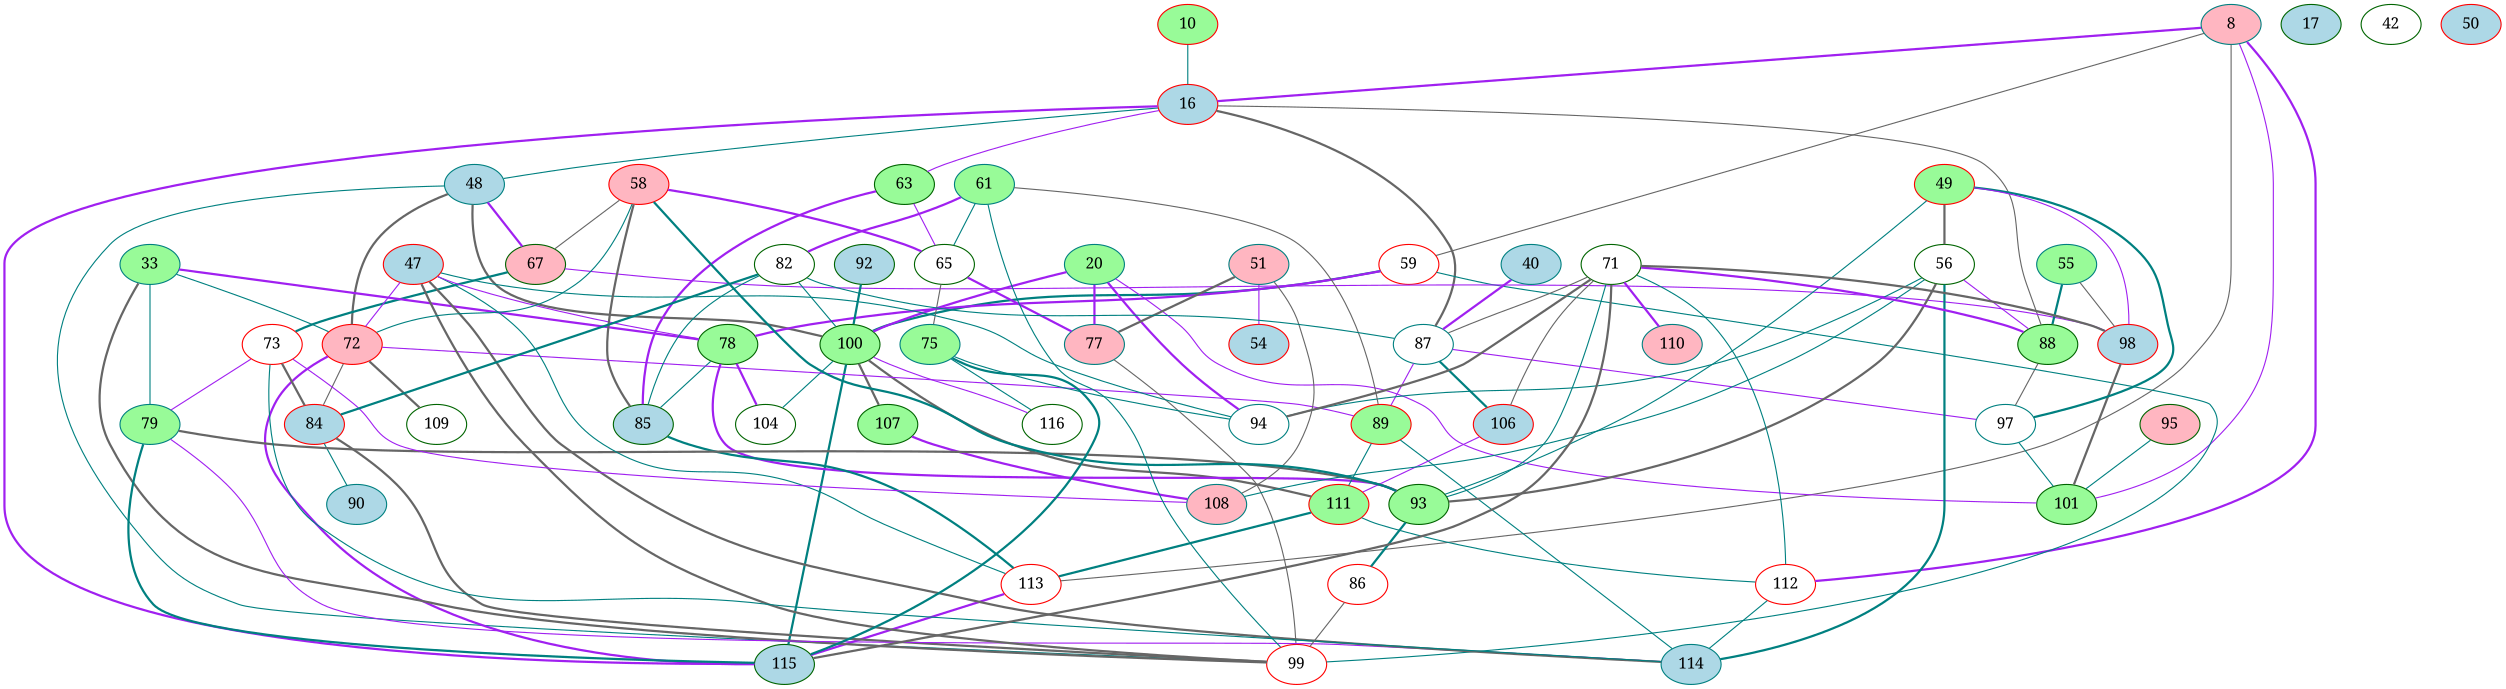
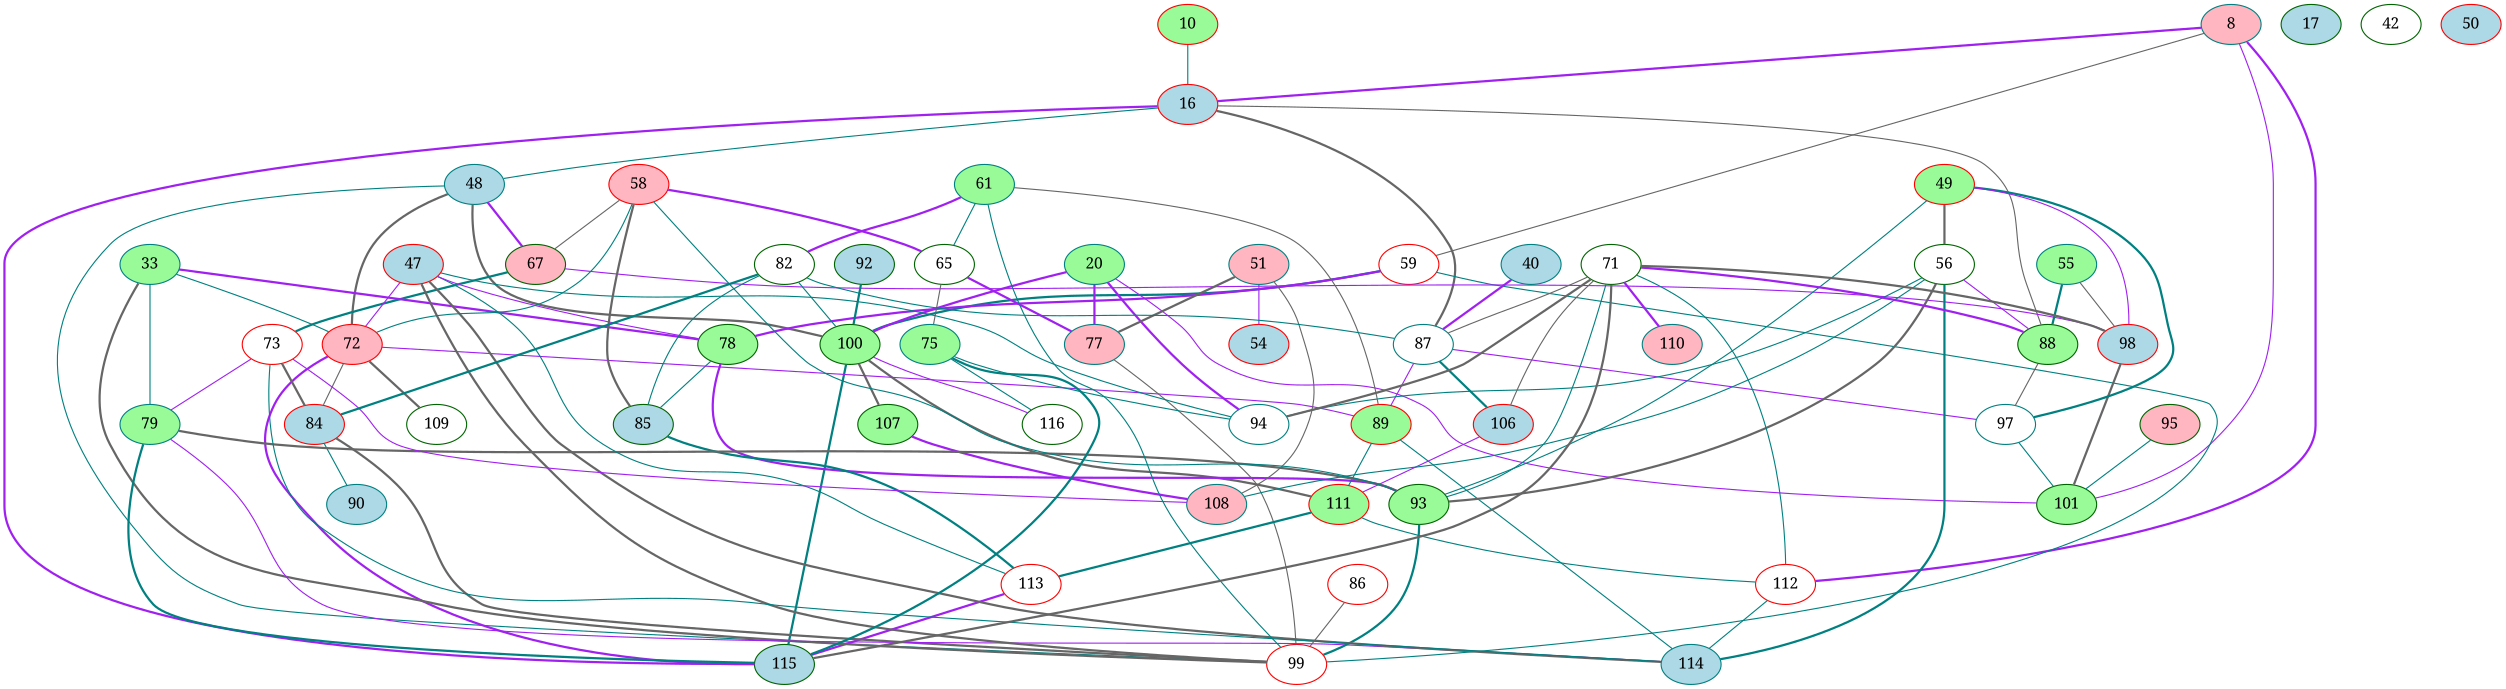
  graph {
    fontname="Noto Serif"
    node [color=darkgreen fillcolor=palegreen fontname="Noto Serif" style=filled]
    edge [color=teal fontname="Noto Serif" style=solid]
    16 [color=red fillcolor=lightblue super="+1"]
    48 [color=teal fillcolor=lightblue]
-   63
    87 [color=teal fillcolor=white super="+80"]
    88
    115 [fillcolor=lightblue super="+96+76"]
    8 [color=teal fillcolor=lightpink]
    59 [color=red fillcolor=white]
    n9 [label=101 super="+18"]
    112 [color=red fillcolor=white]
    113 [color=red fillcolor=white super="+2+103"]
    100 [super="+60+70"]
    78 [super="+29"]
    99 [color=red fillcolor=white super="+22+83"]
    114 [color=teal fillcolor=lightblue super="+91"]
    10 [color=red super="+9"]
    72 [color=red fillcolor=lightpink super="+35"]
    67 [fillcolor=lightpink super="+19+66"]
    65 [fillcolor=white super="+46"]
    85 [fillcolor=lightblue super="+7"]
    97 [color=teal fillcolor=white]
    89 [color=red super="+64+81"]
    106 [color=red fillcolor=lightblue super="+105"]
    17 [fillcolor=lightblue]
    77 [color=teal fillcolor=lightpink super="+45+69"]
    20 [color=teal]
    94 [color=teal fillcolor=white super="+39"]
    111 [color=red super="+101"]
    116 [fillcolor=white super="+74"]
-   104 [fillcolor=white]
    107
    84 [color=red fillcolor=lightblue super="+62+6"]
    109 [fillcolor=white]
    33 [color=teal]
    79 [color=teal]
    93 [super="+15+37+38"]
    40 [color=teal fillcolor=lightblue]
    42 [fillcolor=white]
    47 [color=red fillcolor=lightblue super="+24"]
    98 [color=red fillcolor=lightblue super="+27+53"]
    73 [color=red fillcolor=white super="+30"]
    49 [color=red super="+23"]
    56 [fillcolor=white super="+26+28"]
    108 [color=teal fillcolor=lightpink super="+3+11"]
    50 [color=red fillcolor=lightblue]
    51 [color=teal fillcolor=lightpink]
    54 [color=red fillcolor=lightblue]
    55 [color=teal]
    58 [color=red fillcolor=lightpink super="+43"]
    75 [color=teal super="+44+31"]
    61 [color=teal super="+14"]
    82 [fillcolor=white super="+34"]
    71 [fillcolor=white super="+41+57"]
    110 [color=teal fillcolor=lightpink]
    90 [color=teal fillcolor=lightblue]
    86 [color=red fillcolor=white]
    92 [fillcolor=lightblue]
    95 [fillcolor=lightpink]
    16 -- 48
-   16 -- 63 [color=purple]
    16 -- 87 [color=gray40 style=bold]
    16 -- 88 [color=gray40]
    16 -- 115 [color=purple style=bold weight=2]
    48 -- 100 [color=gray40 style=bold]
    48 -- 99
    48 -- 72 [color=gray40 style=bold]
    48 -- 67 [color=purple style=bold]
-   63 -- 65 [color=purple]
-   63 -- 85 [color=purple style=bold]
    87 -- 97 [color=purple weight=2]
    87 -- 89 [color=purple]
    87 -- 106 [style=bold]
    88 -- 97 [color=gray40]
    8 -- 16 [color=purple style=bold weight=2]
    8 -- 59 [color=gray40]
    8 -- n9 [color=purple]
    8 -- 112 [color=purple style=bold]
-   8 -- 113 [color=gray40 weight=2]
    59 -- 100 [style=bold]
    59 -- 78 [color=purple style=bold]
    59 -- 99 [weight=2]
    112 -- 114
    113 -- 115 [color=purple style=bold]
    100 -- 115 [style=bold weight=2]
    100 -- 111 [color=gray40 style=bold weight=2]
    100 -- 116 [color=purple]
-   100 -- 104
    100 -- 107 [color=gray40 style=bold]
    78 -- 85
-   78 -- 104 [color=purple style=bold]
    78 -- 93 [color=purple style=bold weight=2]
    10 -- 16
    72 -- 115 [color=purple style=bold weight=2]
    72 -- 89 [color=purple]
    72 -- 84 [color=gray40]
    72 -- 109 [color=gray40 style=bold]
    67 -- 98 [color=purple]
    67 -- 73 [style=bold]
    65 -- 77 [color=purple style=bold]
    65 -- 75 [color=gray40 weight=3]
    85 -- 113 [style=bold]
    97 -- n9
    89 -- 114
    89 -- 111
    106 -- 111 [color=purple weight=2]
    77 -- 99 [color=gray40]
    20 -- n9 [color=purple]
    20 -- 100 [color=purple style=bold weight=2]
    20 -- 77 [color=purple style=bold]
    20 -- 94 [color=purple style=bold]
    111 -- 112
    111 -- 113 [style=bold]
    107 -- 108 [color=purple style=bold]
    84 -- 99 [color=gray40 style=bold]
    84 -- 90
    33 -- 78 [color=purple style=bold]
    33 -- 99 [color=gray40 style=bold weight=2]
    33 -- 72
    33 -- 79
    79 -- 115 [style=bold]
    79 -- 114 [color=purple]
    79 -- 93 [color=gray40 style=bold]
-   93 -- 86 [style=bold weight=3]
+   93 -- 99 [style=bold weight=3]
    40 -- 87 [color=purple style=bold]
    47 -- 113
    47 -- 78 [color=purple]
    47 -- 99 [color=gray40 style=bold]
    47 -- 114 [color=gray40 style=bold]
    47 -- 72 [color=purple]
    47 -- 94
    98 -- n9 [color=gray40 style=bold]
    73 -- 114
    73 -- 84 [color=gray40 style=bold]
    73 -- 79 [color=purple]
    73 -- 108 [color=purple]
    49 -- 97 [style=bold weight=2]
    49 -- 93
    49 -- 98 [color=purple]
    49 -- 56 [color=gray40 style=bold]
    56 -- 88 [color=purple]
    56 -- 114 [style=bold weight=2]
    56 -- 94
    56 -- 93 [color=gray40 style=bold]
    56 -- 108
    51 -- 77 [color=gray40 style=bold]
    51 -- 108 [color=gray40]
    51 -- 54 [color=purple]
    55 -- 88 [style=bold]
    55 -- 98 [color=gray40]
    58 -- 72
    58 -- 67 [color=gray40]
    58 -- 65 [color=purple style=bold]
    58 -- 85 [color=gray40 style=bold]
-   58 -- 93 [style=bold]
+   58 -- 93
    75 -- 115 [style=bold]
    75 -- 94
    75 -- 116 [weight=2]
    61 -- 99
    61 -- 65 [weight=2]
    61 -- 89 [color=gray40]
    61 -- 82 [color=purple style=bold]
    82 -- 87
    82 -- 100
    82 -- 85
    82 -- 84 [style=bold]
    71 -- 87 [color=gray40]
    71 -- 88 [color=purple style=bold]
    71 -- 115 [color=gray40 style=bold weight=3]
    71 -- 112
    71 -- 106 [color=gray40 weight=2]
    71 -- 94 [color=gray40 style=bold]
    71 -- 93 [weight=2]
    71 -- 98 [color=gray40 style=bold]
    71 -- 110 [color=purple style=bold]
    86 -- 99 [color=gray40]
    92 -- 100 [style=bold]
    95 -- n9
  }
